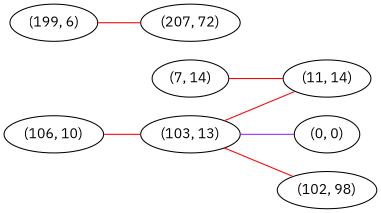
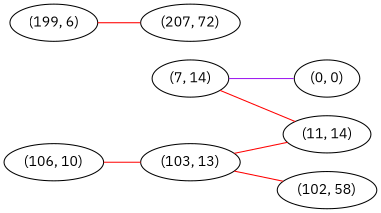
  graph {
    fontname="IBM Plex Sans"
    rankdir=LR
    node [fontname="IBM Plex Sans"]
    edge [color=red fontname="IBM Plex Sans" weight=1]
    "(7, 14)"
    "(0, 0)"
    "(11, 14)"
    n4 [label="(106, 10)"]
    "(103, 13)"
-   "(102, 98)"
+   "(102, 98)" [label="(102, 58)"]
    "(199, 6)"
    "(207, 72)"
-   "(103, 13)" -- "(0, 0)" [color=purple weight=4]
+   "(7, 14)" -- "(0, 0)" [color=purple weight=4]
    "(7, 14)" -- "(11, 14)"
    n4 -- "(103, 13)"
    "(103, 13)" -- "(11, 14)"
    "(103, 13)" -- "(102, 98)"
    "(199, 6)" -- "(207, 72)"
  }
